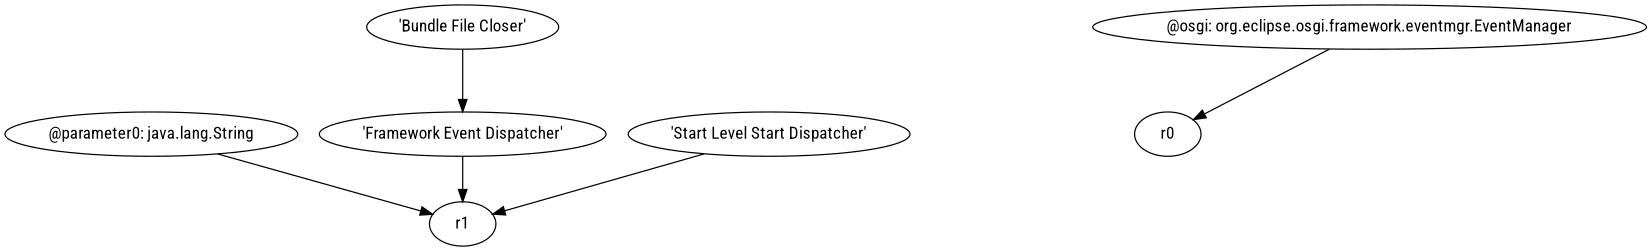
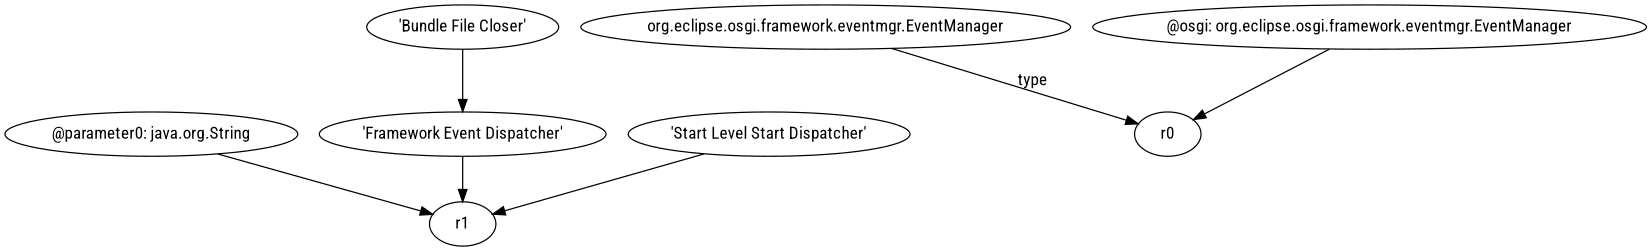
  digraph {
    fontname="Roboto Condensed"
    node [fontname="Roboto Condensed"]
    edge [fontname="Roboto Condensed"]
-   n1 [label="@parameter0: java.lang.String"]
+   n1 [label="@parameter0: java.org.String"]
    n2 [label=r1]
+   n3 [label="org.eclipse.osgi.framework.eventmgr.EventManager"]
    n4 [label=r0]
    n5 [label="'Framework Event Dispatcher'"]
    n6 [label="'Start Level Start Dispatcher'"]
    n7 [label="'Bundle File Closer'"]
    n8 [label="@osgi: org.eclipse.osgi.framework.eventmgr.EventManager"]
    n1 -> n2
+   n3 -> n4 [label=type]
    n5 -> n2
    n6 -> n2
    n7 -> n5
    n8 -> n4
  }
